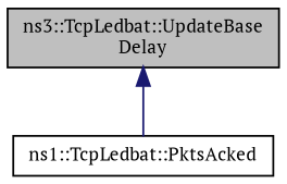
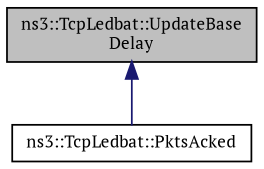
  digraph {
    rankdir=TB
    fontname="PT Serif"
    node [color=black fontname="PT Serif" fontsize=10 shape=record style=filled]
    n1 [fillcolor=grey75 fontcolor=black height=0.2 label="ns3::TcpLedbat::UpdateBase\lDelay" width=0.4]
-   n2 [fillcolor=white height=0.2 label="ns1::TcpLedbat::PktsAcked" width=0.4]
+   n2 [fillcolor=white height=0.2 label="ns3::TcpLedbat::PktsAcked" width=0.4]
    n1 -> n2 [color=midnightblue dir=back fontname="PT Serif" fontsize=10 labelfontname=Helvetica labelfontsize=10 style=solid]
  }
